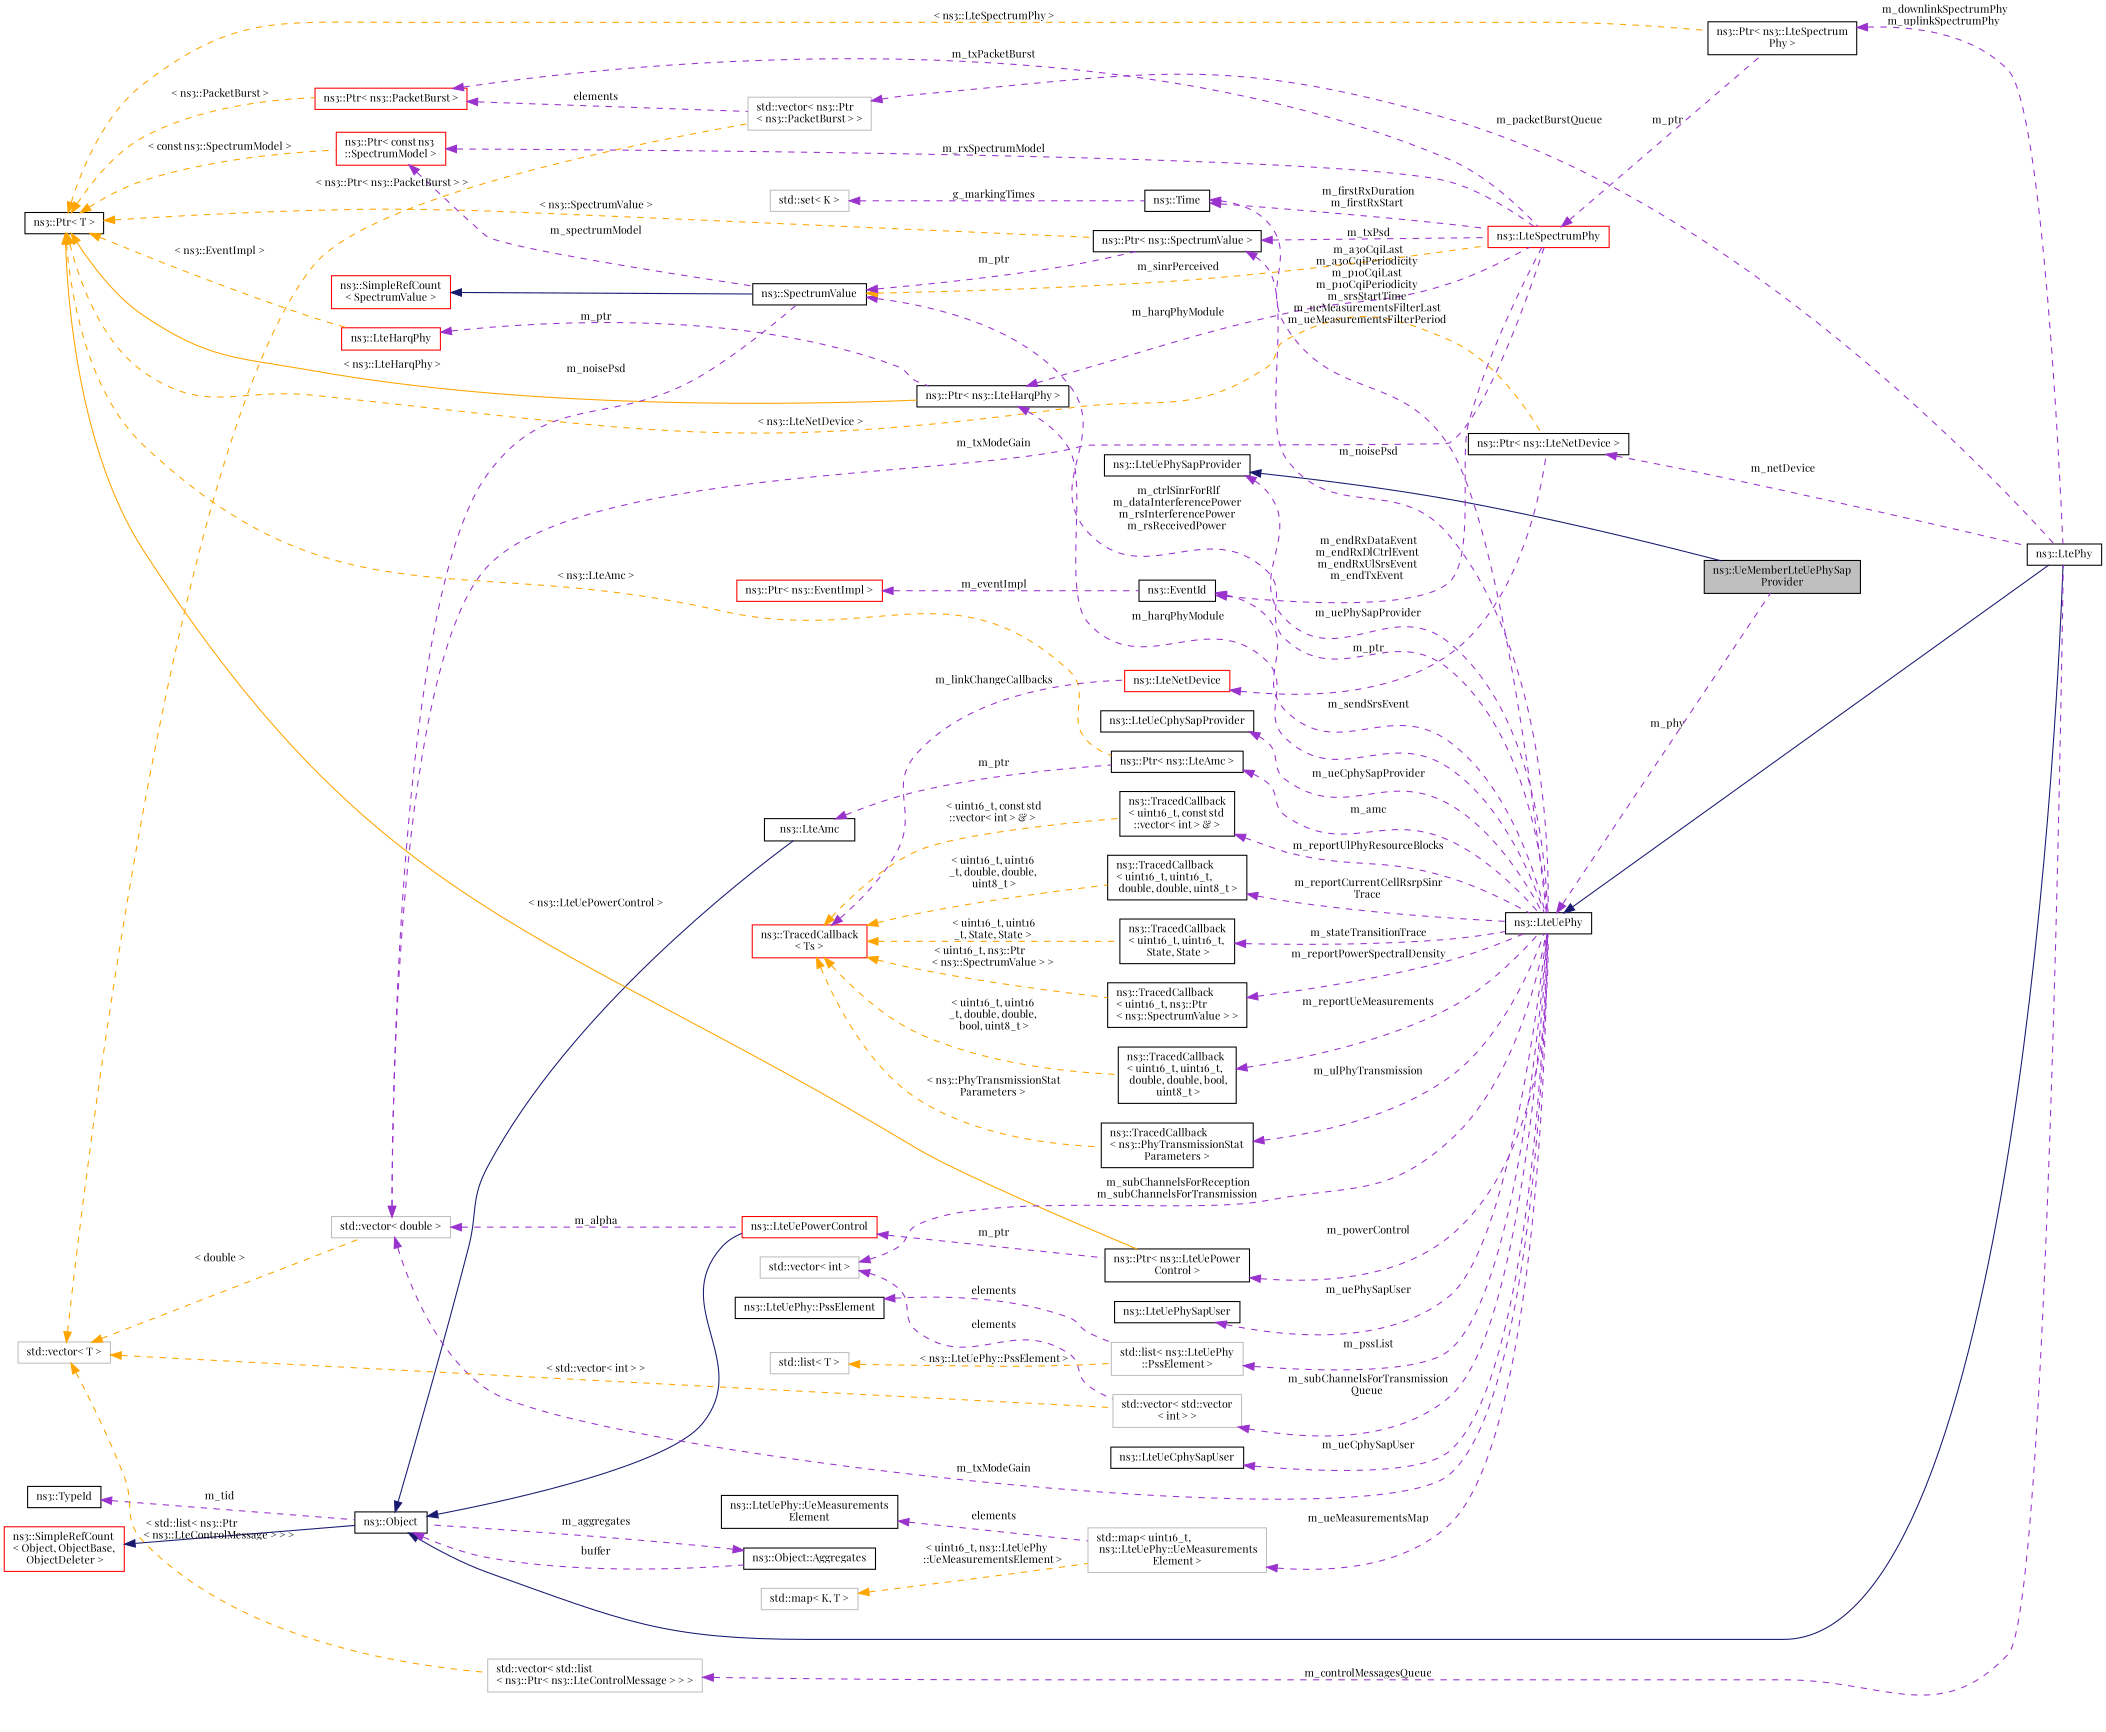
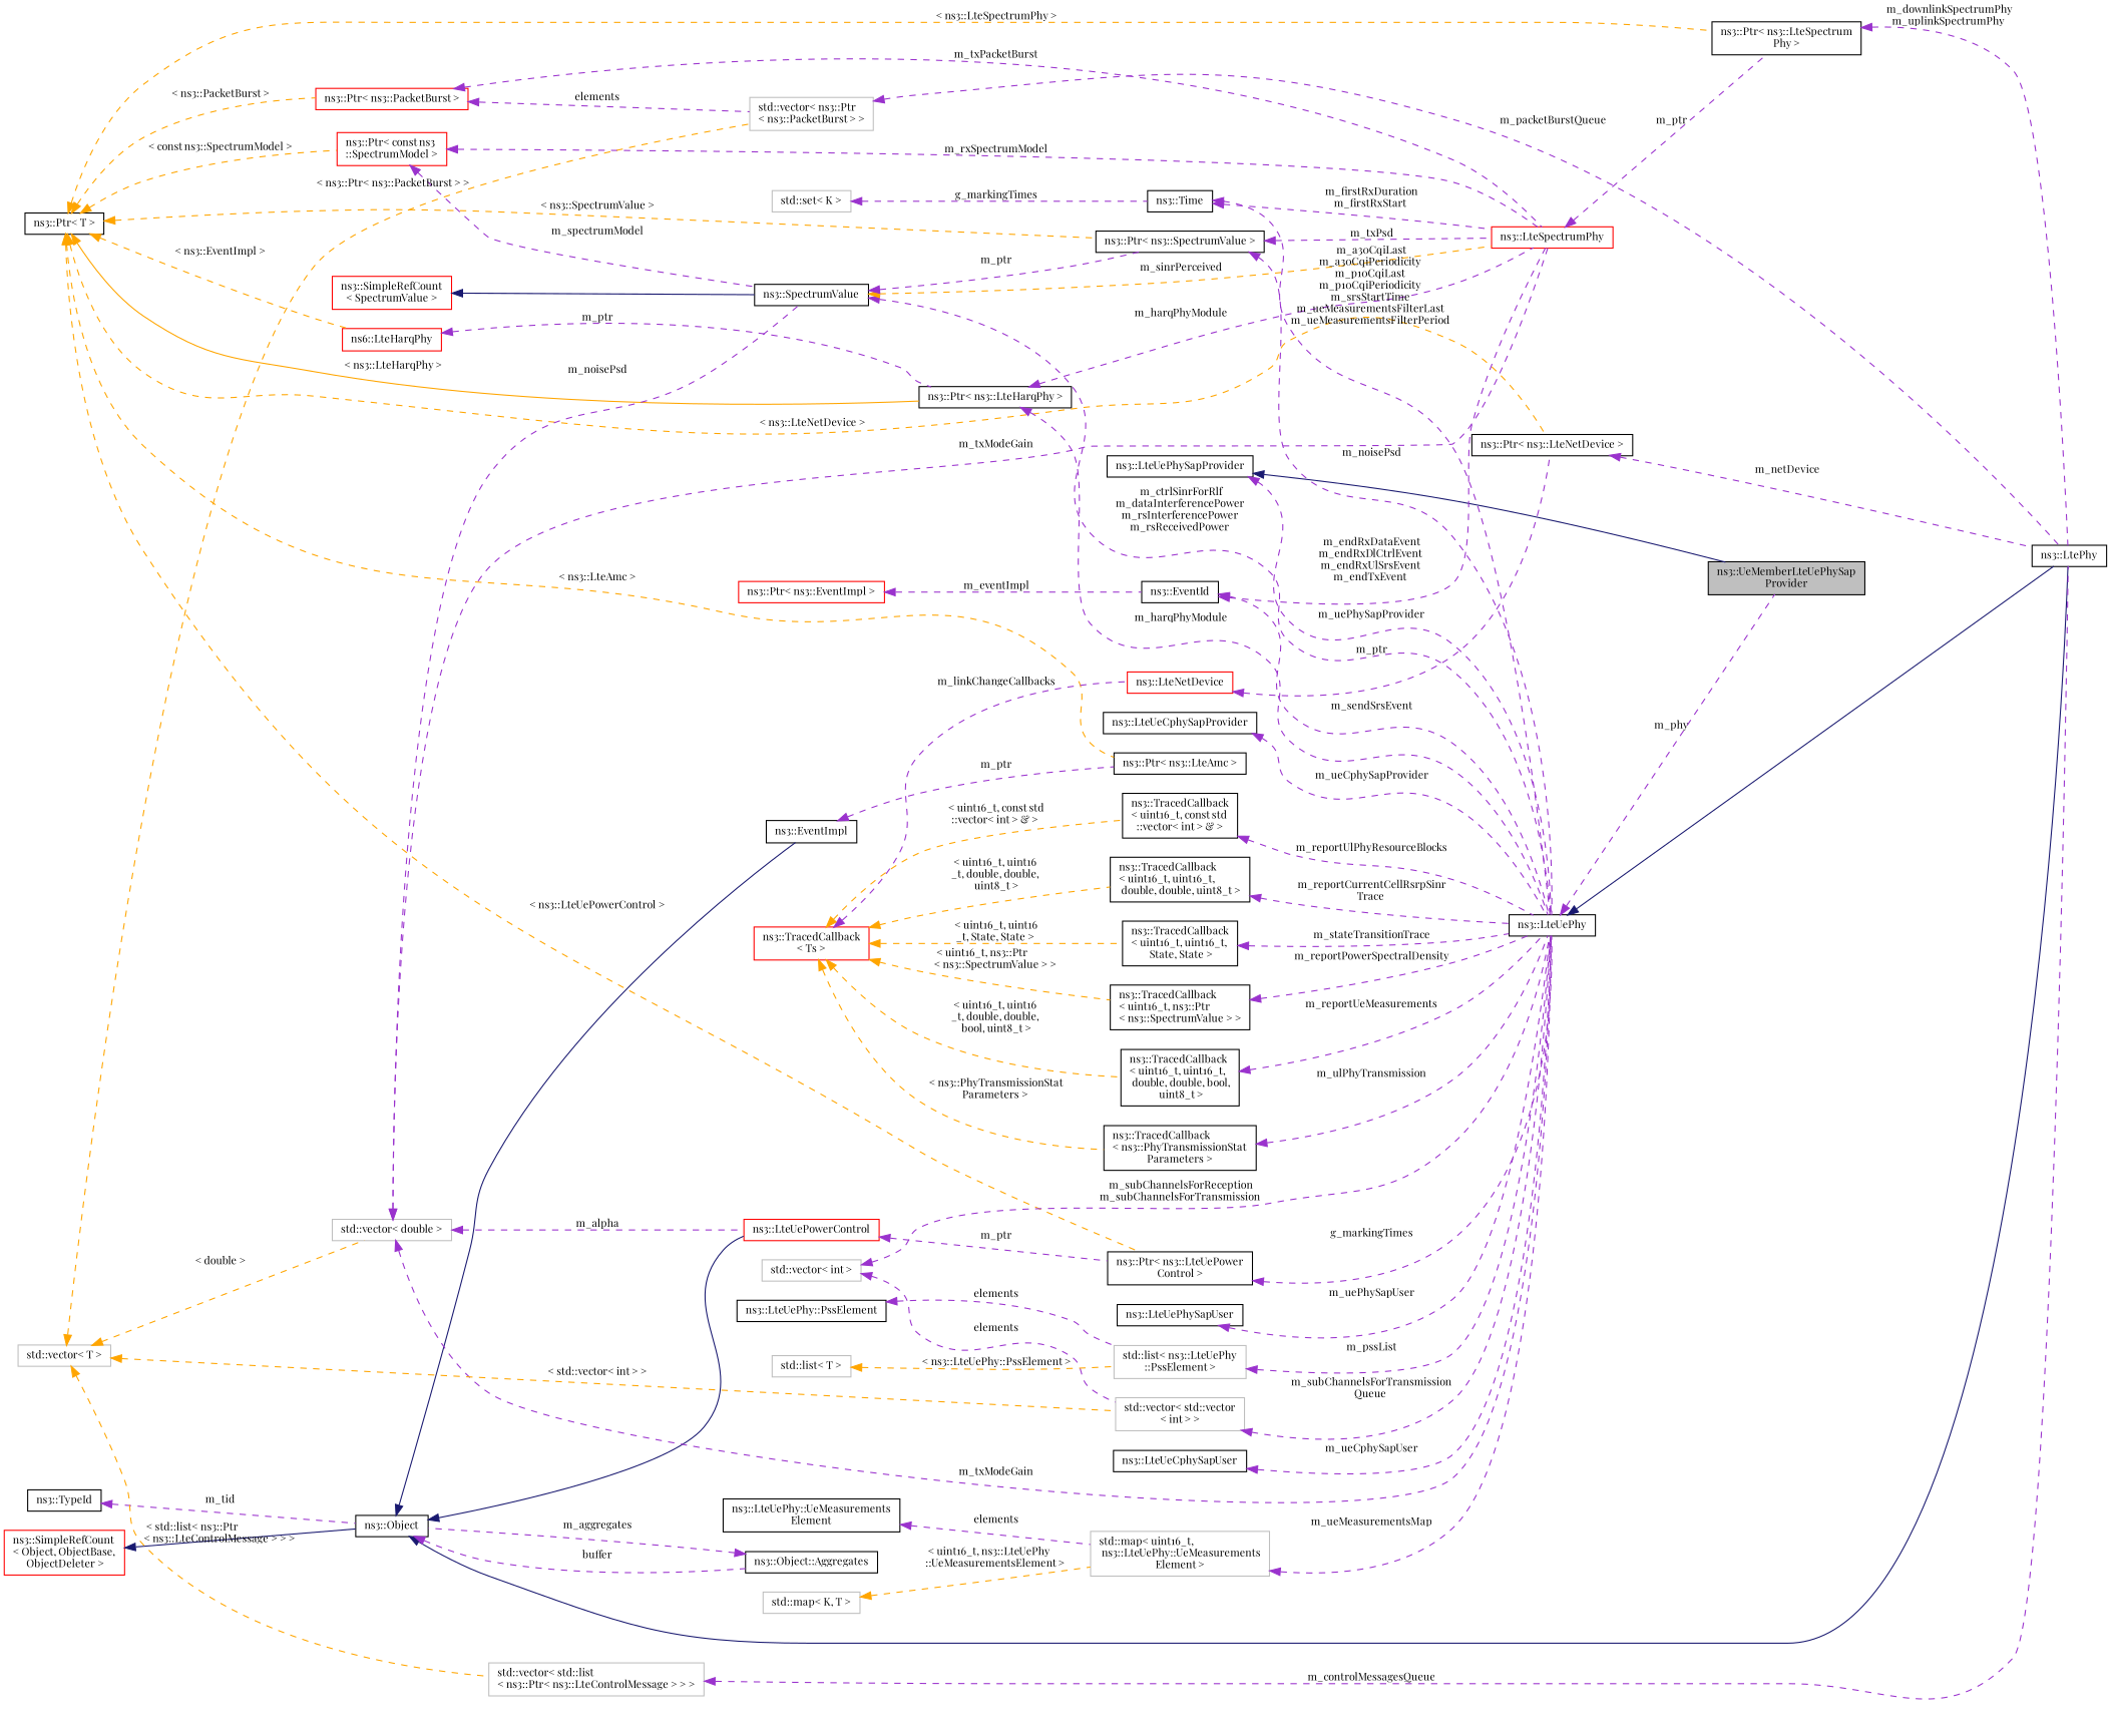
  digraph {
    fontname="Playfair Display"
    rankdir=LR
    node [color=black fillcolor=white fontname="Playfair Display" fontsize=10 shape=record style=filled]
    edge [color=darkorchid3 dir=back fontname="Playfair Display" fontsize=10 labelfontname=Helvetica labelfontsize=10 style=dashed]
    n1 [fillcolor=grey75 fontcolor=black height=0.2 label="ns3::UeMemberLteUePhySap\lProvider" width=0.4]
    n2 [height=0.2 label="ns3::LteUePhySapProvider" width=0.4]
    n3 [height=0.2 label="ns3::LteUePhy" width=0.4]
    n4 [height=0.2 label="ns3::LtePhy" width=0.4]
    n5 [height=0.2 label="ns3::Object" width=0.4]
    n6 [height=0.2 label="ns3::Object::Aggregates" width=0.4]
    n7 [color=red height=0.2 label="ns3::LteUePowerControl" width=0.4]
-   n8 [height=0.2 label="ns3::LteAmc" width=0.4]
+   n8 [height=0.2 label="ns3::EventImpl" width=0.4]
    n9 [height=0.2 label="ns3::Ptr\< ns3::LteUePower\lControl \>" width=0.4]
    n10 [height=0.2 label="ns3::Ptr\< ns3::LteAmc \>" width=0.4]
    n11 [color=red height=0.2 label="ns3::SimpleRefCount\l\< Object, ObjectBase,\l ObjectDeleter \>" width=0.4]
    n12 [height=0.2 label="ns3::TypeId" width=0.4]
    n13 [height=0.2 label="ns3::Ptr\< ns3::LteSpectrum\lPhy \>" width=0.4]
    n14 [color=red height=0.2 label="ns3::LteSpectrumPhy" width=0.4]
    n15 [height=0.2 label="ns3::EventId" width=0.4]
    n16 [color=red height=0.2 label="ns3::Ptr\< ns3::EventImpl \>" width=0.4]
    n17 [height=0.2 label="ns3::Ptr\< T \>" width=0.4]
    n18 [color=red height=0.2 label="ns3::Ptr\< const ns3\l::SpectrumModel \>" width=0.4]
    n19 [height=0.2 label="ns3::Ptr\< ns3::SpectrumValue \>" width=0.4]
    n20 [height=0.2 label="ns3::Ptr\< ns3::LteHarqPhy \>" width=0.4]
    n21 [color=red height=0.2 label="ns3::Ptr\< ns3::PacketBurst \>" width=0.4]
    n22 [height=0.2 label="ns3::Ptr\< ns3::LteNetDevice \>" width=0.4]
-   n23 [color=red height=0.2 label="ns3::LteHarqPhy" width=0.4]
+   n23 [color=red height=0.2 label="ns6::LteHarqPhy" width=0.4]
    n24 [height=0.2 label="ns3::SpectrumValue" width=0.4]
    n25 [color=grey75 height=0.2 label="std::vector\< ns3::Ptr\l\< ns3::PacketBurst \> \>" width=0.4]
    n26 [height=0.2 label="ns3::Time" width=0.4]
    n27 [color=grey75 height=0.2 label="std::set\< K \>" width=0.4]
    n28 [color=red height=0.2 label="ns3::SimpleRefCount\l\< SpectrumValue \>" width=0.4]
    n29 [color=grey75 height=0.2 label="std::vector\< double \>" width=0.4]
    n30 [color=grey75 height=0.2 label="std::vector\< T \>" width=0.4]
    n31 [color=grey75 height=0.2 label="std::vector\< std::list\l\< ns3::Ptr\< ns3::LteControlMessage \> \> \>" width=0.4]
    n32 [color=grey75 height=0.2 label="std::vector\< std::vector\l\< int \> \>" width=0.4]
    n33 [color=grey75 height=0.2 label="std::vector\< int \>" width=0.4]
    n34 [color=red height=0.2 label="ns3::LteNetDevice" width=0.4]
    n35 [color=red height=0.2 label="ns3::TracedCallback\l\< Ts \>" width=0.4]
    n36 [height=0.2 label="ns3::TracedCallback\l\< uint16_t, const std\l::vector\< int \> & \>" width=0.4]
    n37 [height=0.2 label="ns3::TracedCallback\l\< uint16_t, uint16_t,\l double, double, uint8_t \>" width=0.4]
    n38 [height=0.2 label="ns3::TracedCallback\l\< uint16_t, uint16_t,\l State, State \>" width=0.4]
    n39 [height=0.2 label="ns3::TracedCallback\l\< uint16_t, ns3::Ptr\l\< ns3::SpectrumValue \> \>" width=0.4]
    n40 [height=0.2 label="ns3::TracedCallback\l\< uint16_t, uint16_t,\l double, double, bool,\l uint8_t \>" width=0.4]
    n41 [height=0.2 label="ns3::TracedCallback\l\< ns3::PhyTransmissionStat\lParameters \>" width=0.4]
    n42 [color=grey75 height=0.2 label="std::list\< ns3::LteUePhy\l::PssElement \>" width=0.4]
    n43 [height=0.2 label="ns3::LteUePhy::PssElement" width=0.4]
    n44 [color=grey75 height=0.2 label="std::list\< T \>" width=0.4]
    n45 [height=0.2 label="ns3::LteUePhySapUser" width=0.4]
    n46 [color=grey75 height=0.2 label="std::map\< uint16_t,\l ns3::LteUePhy::UeMeasurements\lElement \>" width=0.4]
    n47 [height=0.2 label="ns3::LteUePhy::UeMeasurements\lElement" width=0.4]
    n48 [color=grey75 height=0.2 label="std::map\< K, T \>" width=0.4]
    n49 [height=0.2 label="ns3::LteUeCphySapUser" width=0.4]
    n50 [height=0.2 label="ns3::LteUeCphySapProvider" width=0.4]
    n2 -> n1 [color=midnightblue style=solid]
    n2 -> n3 [label=" m_uePhySapProvider"]
    n3 -> n1 [label=" m_phy"]
    n3 -> n4 [color=midnightblue style=solid]
    n5 -> n4 [color=midnightblue style=solid]
    n5 -> n6 [label=" buffer"]
    n5 -> n7 [color=midnightblue style=solid]
    n5 -> n8 [color=midnightblue style=solid]
    n6 -> n5 [label=" m_aggregates"]
    n7 -> n9 [label=" m_ptr"]
    n8 -> n10 [label=" m_ptr"]
-   n9 -> n3 [label=" m_powerControl"]
-   n10 -> n3 [label=" m_amc"]
+   n9 -> n3 [label=" g_markingTimes"]
    n11 -> n5 [color=midnightblue style=solid]
    n12 -> n5 [label=" m_tid"]
    n13 -> n4 [label=" m_downlinkSpectrumPhy\nm_uplinkSpectrumPhy"]
    n14 -> n13 [label=" m_ptr"]
    n15 -> n3 [label=" m_sendSrsEvent"]
    n15 -> n14 [label=" m_endRxDataEvent\nm_endRxDlCtrlEvent\nm_endRxUlSrsEvent\nm_endTxEvent"]
    n16 -> n15 [label=" m_eventImpl"]
-   n17 -> n9 [color=orange label=" \< ns3::LteUePowerControl \>" style=solid]
+   n17 -> n9 [color=orange label=" \< ns3::LteUePowerControl \>"]
    n17 -> n10 [color=orange label=" \< ns3::LteAmc \>"]
    n17 -> n13 [color=orange label=" \< ns3::LteSpectrumPhy \>"]
    n17 -> n18 [color=orange label=" \< const ns3::SpectrumModel \>"]
    n17 -> n19 [color=orange label=" \< ns3::SpectrumValue \>"]
    n17 -> n20 [color=orange label=" \< ns3::LteHarqPhy \>" style=solid]
    n17 -> n21 [color=orange label=" \< ns3::PacketBurst \>"]
    n17 -> n22 [color=orange label=" \< ns3::LteNetDevice \>"]
    n17 -> n23 [color=orange label=" \< ns3::EventImpl \>"]
    n18 -> n14 [label=" m_rxSpectrumModel"]
    n18 -> n24 [label=" m_spectrumModel"]
    n19 -> n3 [label=" m_noisePsd"]
    n19 -> n14 [label=" m_txPsd"]
    n20 -> n3 [label=" m_harqPhyModule"]
    n20 -> n14 [label=" m_harqPhyModule"]
    n21 -> n14 [label=" m_txPacketBurst"]
    n21 -> n25 [label=" elements"]
    n22 -> n4 [label=" m_netDevice"]
    n23 -> n20 [label=" m_ptr"]
    n24 -> n3 [label=" m_ctrlSinrForRlf\nm_dataInterferencePower\nm_rsInterferencePower\nm_rsReceivedPower"]
    n24 -> n14 [color=orange label=" m_sinrPerceived"]
    n24 -> n19 [label=" m_ptr"]
    n25 -> n4 [label=" m_packetBurstQueue"]
    n26 -> n3 [label=" m_a30CqiLast\nm_a30CqiPeriodicity\nm_p10CqiLast\nm_p10CqiPeriodicity\nm_srsStartTime\nm_ueMeasurementsFilterLast\nm_ueMeasurementsFilterPeriod"]
    n26 -> n14 [label=" m_firstRxDuration\nm_firstRxStart"]
    n27 -> n26 [label=" g_markingTimes"]
    n28 -> n24 [color=midnightblue style=solid]
    n29 -> n3 [label=" m_txModeGain"]
    n29 -> n7 [label=" m_alpha"]
    n29 -> n14 [label=" m_txModeGain"]
    n29 -> n24 [label=" m_noisePsd"]
    n30 -> n25 [color=orange label=" \< ns3::Ptr\< ns3::PacketBurst \> \>"]
    n30 -> n29 [color=orange label=" \< double \>"]
    n30 -> n31 [color=orange label=" \< std::list\< ns3::Ptr\l\< ns3::LteControlMessage \> \> \>"]
    n30 -> n32 [color=orange label=" \< std::vector\< int \> \>"]
    n31 -> n4 [label=" m_controlMessagesQueue"]
    n32 -> n3 [label=" m_subChannelsForTransmission\lQueue"]
    n33 -> n3 [label=" m_subChannelsForReception\nm_subChannelsForTransmission"]
    n33 -> n32 [label=" elements"]
    n34 -> n22 [label=" m_ptr"]
    n35 -> n34 [label=" m_linkChangeCallbacks"]
    n35 -> n36 [color=orange label=" \< uint16_t, const std\l::vector\< int \> & \>"]
    n35 -> n37 [color=orange label=" \< uint16_t, uint16\l_t, double, double,\l uint8_t \>"]
    n35 -> n38 [color=orange label=" \< uint16_t, uint16\l_t, State, State \>"]
    n35 -> n39 [color=orange label=" \< uint16_t, ns3::Ptr\l\< ns3::SpectrumValue \> \>"]
    n35 -> n40 [color=orange label=" \< uint16_t, uint16\l_t, double, double,\l bool, uint8_t \>"]
    n35 -> n41 [color=orange label=" \< ns3::PhyTransmissionStat\lParameters \>"]
    n36 -> n3 [label=" m_reportUlPhyResourceBlocks"]
    n37 -> n3 [label=" m_reportCurrentCellRsrpSinr\lTrace"]
    n38 -> n3 [label=" m_stateTransitionTrace"]
    n39 -> n3 [label=" m_reportPowerSpectralDensity"]
    n40 -> n3 [label=" m_reportUeMeasurements"]
    n41 -> n3 [label=" m_ulPhyTransmission"]
    n42 -> n3 [label=" m_pssList"]
    n43 -> n42 [label=" elements"]
    n44 -> n42 [color=orange label=" \< ns3::LteUePhy::PssElement \>"]
    n45 -> n3 [label=" m_uePhySapUser"]
    n46 -> n3 [label=" m_ueMeasurementsMap"]
    n47 -> n46 [label=" elements"]
    n48 -> n46 [color=orange label=" \< uint16_t, ns3::LteUePhy\l::UeMeasurementsElement \>"]
    n49 -> n3 [label=" m_ueCphySapUser"]
    n50 -> n3 [label=" m_ueCphySapProvider"]
  }
